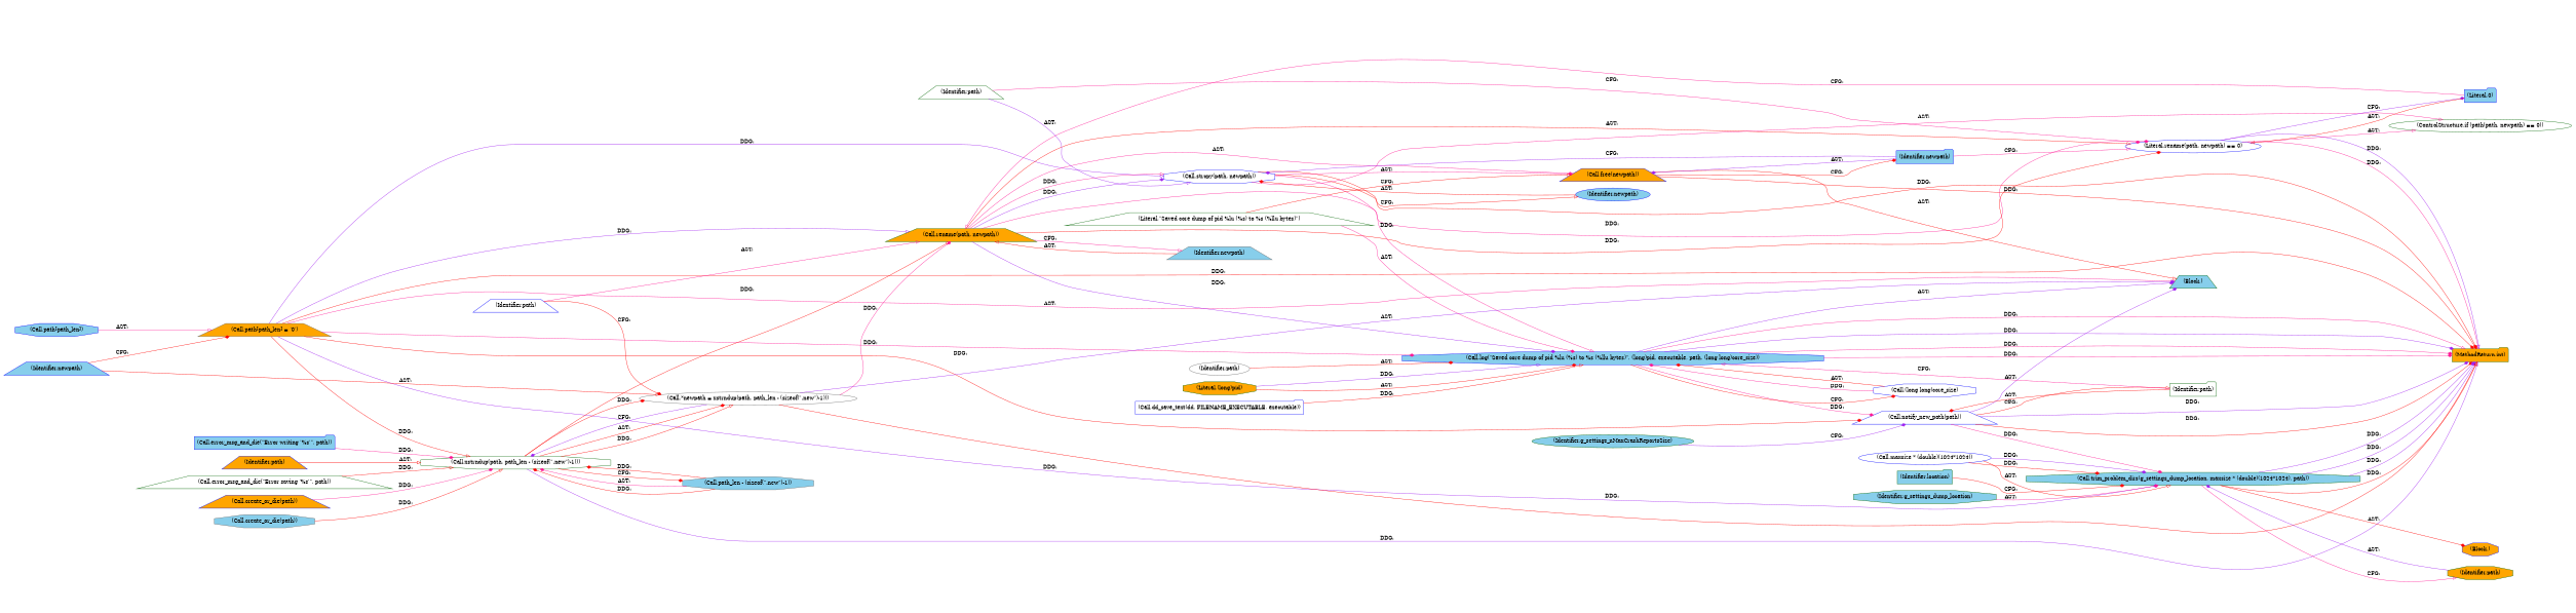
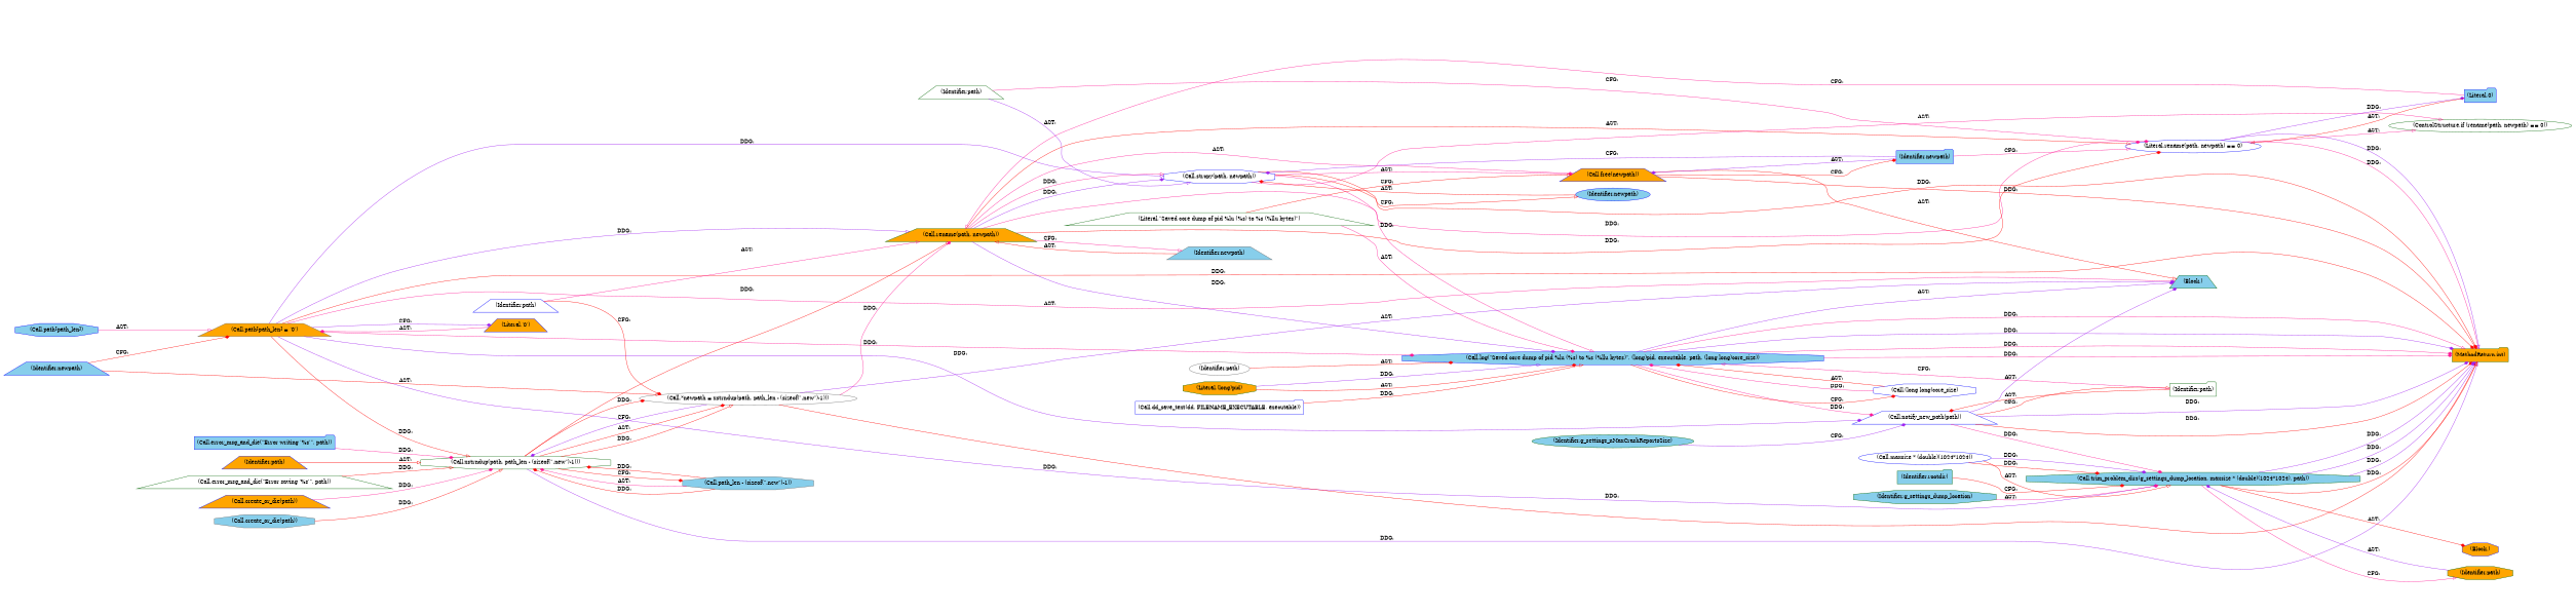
  digraph {
    rankdir=LR
    node [color=blue fillcolor=white shape=trapezium style=filled]
    edge [arrowhead=diamond color=red]
    n1 [color=gray40 fillcolor=orange label="(Call,path[path_len] = '\0')"]
    n2 [color=darkgreen label="(Call,xstrndup(path, path_len - (sizeof(\".new\")-1)))" shape=octagon]
    n3 [color=darkgreen fillcolor=orange label="(Call,rename(path, newpath))"]
    n4 [label="(Call,strcpy(path, newpath))" shape=octagon]
    n5 [fillcolor=skyblue label="(Call,log(\"Saved core dump of pid %lu (%s) to %s (%llu bytes)\", (long)pid, executable, path, (long long)core_size))" shape=octagon]
    n6 [label="(Call,notify_new_path(path))"]
    n7 [color=darkgreen fillcolor=skyblue label="(Call,trim_problem_dirs(g_settings_dump_location, maxsize * (double)(1024*1024), path))" shape=octagon]
    n8 [color=darkgreen fillcolor=skyblue label="(Block,)"]
    n9 [color=darkgreen fillcolor=orange label="(MethodReturn,int)" shape=folder]
+   n10 [fillcolor=orange label="(Literal,'\0')"]
    n11 [color=gray40 label="(Call,*newpath = xstrndup(path, path_len - (sizeof(\".new\")-1)))" shape=ellipse]
    n12 [color=gray40 fillcolor=skyblue label="(Call,path_len - (sizeof(\".new\")-1))" shape=octagon]
    n13 [label="(Literal,rename(path, newpath) == 0)" shape=ellipse]
    n14 [fillcolor=orange label="(Call,free(newpath))"]
    n15 [color=gray40 fillcolor=skyblue label="(Identifier,newpath)"]
-   n16 [color=darkgreen label="(ControlStructure,if (path(path, newpath) == 0))" shape=ellipse]
+   n16 [color=darkgreen label="(ControlStructure,if (rename(path, newpath) == 0))" shape=ellipse]
    n17 [fillcolor=skyblue label="(Identifier,newpath)" shape=ellipse]
    n18 [label="(Call,(long long)core_size)" shape=octagon]
    n19 [color=darkgreen label="(Identifier,path)" shape=folder]
    n20 [fillcolor=orange label="(Block,)" shape=octagon]
    n21 [color=darkgreen fillcolor=orange label="(Identifier,path)" shape=octagon]
    n22 [fillcolor=skyblue label="(Literal,0)" shape=folder]
    n23 [fillcolor=skyblue label="(Identifier,newpath)" shape=folder]
    n24 [color=darkgreen fillcolor=skyblue label="(Identifier,g_settings_dump_location)" shape=octagon]
    n25 [color=gray40 fillcolor=skyblue label="(Call,create_or_die(path))" shape=octagon]
    n26 [fillcolor=skyblue label="(Call,error_msg_and_die(\"Error writing '%s'\", path))" shape=folder]
    n27 [color=darkgreen fillcolor=skyblue label="(Identifier,g_settings_nMaxCrashReportsSize)" shape=ellipse]
    n28 [fillcolor=orange label="(Identifier,path)"]
    n29 [label="(Call,dd_save_text(dd, FILENAME_EXECUTABLE, executable))" shape=folder]
    n30 [color=darkgreen fillcolor=orange label="(Literal,(long)pid)" shape=octagon]
    n31 [fillcolor=skyblue label="(Call,path[path_len])" shape=octagon]
    n32 [label="(Identifier,path)"]
    n33 [fillcolor=skyblue label="(Identifier,newpath)"]
    n34 [color=gray40 label="(Identifier,path)" shape=ellipse]
    n35 [color=darkgreen label="(Call,error_msg_and_die(\"Error saving '%s'\", path))"]
    n36 [color=darkgreen label="(Literal,\"Saved core dump of pid %lu (%s) to %s (%llu bytes)\")"]
    n37 [color=darkgreen label="(Identifier,path)"]
    n38 [fillcolor=orange label="(Call,create_or_die(path))"]
    n39 [label="(Call,maxsize * (double)(1024*1024))" shape=ellipse]
-   n40 [color=darkgreen fillcolor=skyblue label="(Identifier,location)" shape=folder]
+   n40 [color=darkgreen fillcolor=skyblue label="(Identifier,rootdir)" shape=folder]
    n1 -> n2 [arrowhead=onormal label="DDG: "]
    n1 -> n3 [arrowhead=onormal color=purple label="DDG: "]
    n1 -> n4 [arrowhead=onormal color=purple label="DDG: "]
    n1 -> n5 [color=deeppink label="DDG: "]
-   n1 -> n6 [label="DDG: "]
+   n1 -> n6 [color=purple label="DDG: "]
    n1 -> n7 [color=purple label="DDG: "]
    n1 -> n8 [arrowhead=onormal color=deeppink label="AST: "]
    n1 -> n9 [label="DDG: "]
+   n1 -> n10 [color=purple label="CFG: "]
    n2 -> n3 [arrowhead=onormal label="DDG: "]
    n2 -> n9 [arrowhead=onormal color=purple label="DDG: "]
    n2 -> n11 [label="AST: "]
    n2 -> n11 [arrowhead=onormal label="DDG: "]
    n2 -> n11 [label="DDG: "]
    n2 -> n12 [label="CFG: "]
    n3 -> n4 [color=purple label="DDG: "]
    n3 -> n4 [arrowhead=onormal color=deeppink label="DDG: "]
    n3 -> n5 [color=purple label="DDG: "]
    n3 -> n13 [arrowhead=onormal label="AST: "]
    n3 -> n13 [color=deeppink label="DDG: "]
    n3 -> n13 [label="DDG: "]
    n3 -> n14 [arrowhead=onormal color=deeppink label="AST: "]
    n3 -> n15 [arrowhead=onormal color=deeppink label="CFG: "]
    n4 -> n5 [arrowhead=onormal color=deeppink label="DDG: "]
    n4 -> n9 [label="DDG: "]
    n4 -> n14 [color=deeppink label="AST: "]
    n4 -> n16 [arrowhead=onormal color=deeppink label="AST: "]
    n4 -> n17 [arrowhead=onormal label="CFG: "]
    n5 -> n6 [color=deeppink label="DDG: "]
    n5 -> n8 [color=purple label="AST: "]
    n5 -> n9 [arrowhead=onormal color=deeppink label="DDG: "]
    n5 -> n9 [color=purple label="DDG: "]
    n5 -> n9 [color=deeppink label="DDG: "]
    n5 -> n9 [color=deeppink label="DDG: "]
    n5 -> n18 [label="CFG: "]
    n6 -> n7 [color=deeppink label="DDG: "]
    n6 -> n8 [color=purple label="AST: "]
    n6 -> n9 [label="DDG: "]
    n6 -> n9 [color=purple label="DDG: "]
    n6 -> n19 [arrowhead=onormal label="CFG: "]
    n7 -> n9 [color=purple label="DDG: "]
    n7 -> n9 [color=purple label="DDG: "]
    n7 -> n9 [arrowhead=onormal color=purple label="DDG: "]
    n7 -> n9 [arrowhead=onormal label="DDG: "]
    n7 -> n20 [label="AST: "]
    n7 -> n21 [arrowhead=onormal color=deeppink label="CFG: "]
+   n10 -> n1 [color=deeppink label="AST: "]
    n11 -> n2 [color=purple label="CFG: "]
    n11 -> n3 [color=deeppink label="DDG: "]
    n11 -> n8 [color=purple label="AST: "]
    n11 -> n9 [arrowhead=onormal label="DDG: "]
    n12 -> n2 [color=deeppink label="AST: "]
    n12 -> n2 [label="DDG: "]
    n12 -> n2 [label="DDG: "]
    n13 -> n9 [arrowhead=onormal color=deeppink label="DDG: "]
    n13 -> n9 [arrowhead=onormal color=purple label="DDG: "]
    n13 -> n16 [arrowhead=onormal color=deeppink label="AST: "]
-   n13 -> n22 [color=purple label="CFG: "]
+   n13 -> n22 [color=purple label="DDG: "]
    n14 -> n8 [arrowhead=onormal label="AST: "]
    n14 -> n9 [label="DDG: "]
    n14 -> n23 [label="CFG: "]
    n15 -> n3 [arrowhead=onormal label="AST: "]
    n17 -> n4 [label="AST: "]
    n18 -> n5 [label="AST: "]
    n18 -> n5 [color=deeppink label="DDG: "]
    n19 -> n5 [arrowhead=onormal color=deeppink label="CFG: "]
    n19 -> n6 [label="AST: "]
    n21 -> n7 [color=purple label="AST: "]
    n22 -> n3 [arrowhead=onormal color=deeppink label="CFG: "]
    n22 -> n13 [arrowhead=onormal label="AST: "]
    n23 -> n4 [color=purple label="CFG: "]
    n23 -> n13 [arrowhead=onormal color=deeppink label="CFG: "]
    n23 -> n14 [color=purple label="AST: "]
    n24 -> n7 [color=deeppink label="AST: "]
    n25 -> n2 [arrowhead=onormal label="DDG: "]
    n26 -> n2 [color=deeppink label="DDG: "]
    n27 -> n6 [color=purple label="CFG: "]
    n28 -> n2 [arrowhead=onormal label="AST: "]
    n29 -> n5 [arrowhead=onormal label="DDG: "]
    n30 -> n5 [label="AST: "]
    n30 -> n5 [arrowhead=onormal color=purple label="DDG: "]
    n31 -> n1 [arrowhead=onormal color=deeppink label="AST: "]
    n32 -> n3 [arrowhead=onormal color=deeppink label="AST: "]
    n32 -> n11 [label="CFG: "]
    n33 -> n1 [label="CFG: "]
    n33 -> n11 [arrowhead=onormal label="AST: "]
    n34 -> n5 [label="AST: "]
    n35 -> n2 [arrowhead=onormal label="DDG: "]
    n36 -> n5 [color=deeppink label="AST: "]
    n36 -> n14 [arrowhead=onormal label="CFG: "]
    n37 -> n4 [arrowhead=onormal color=purple label="AST: "]
    n37 -> n13 [color=deeppink label="CFG: "]
    n38 -> n2 [color=deeppink label="DDG: "]
    n39 -> n7 [arrowhead=onormal label="AST: "]
    n39 -> n7 [color=purple label="DDG: "]
    n39 -> n7 [label="DDG: "]
    n40 -> n7 [label="CFG: "]
  }
